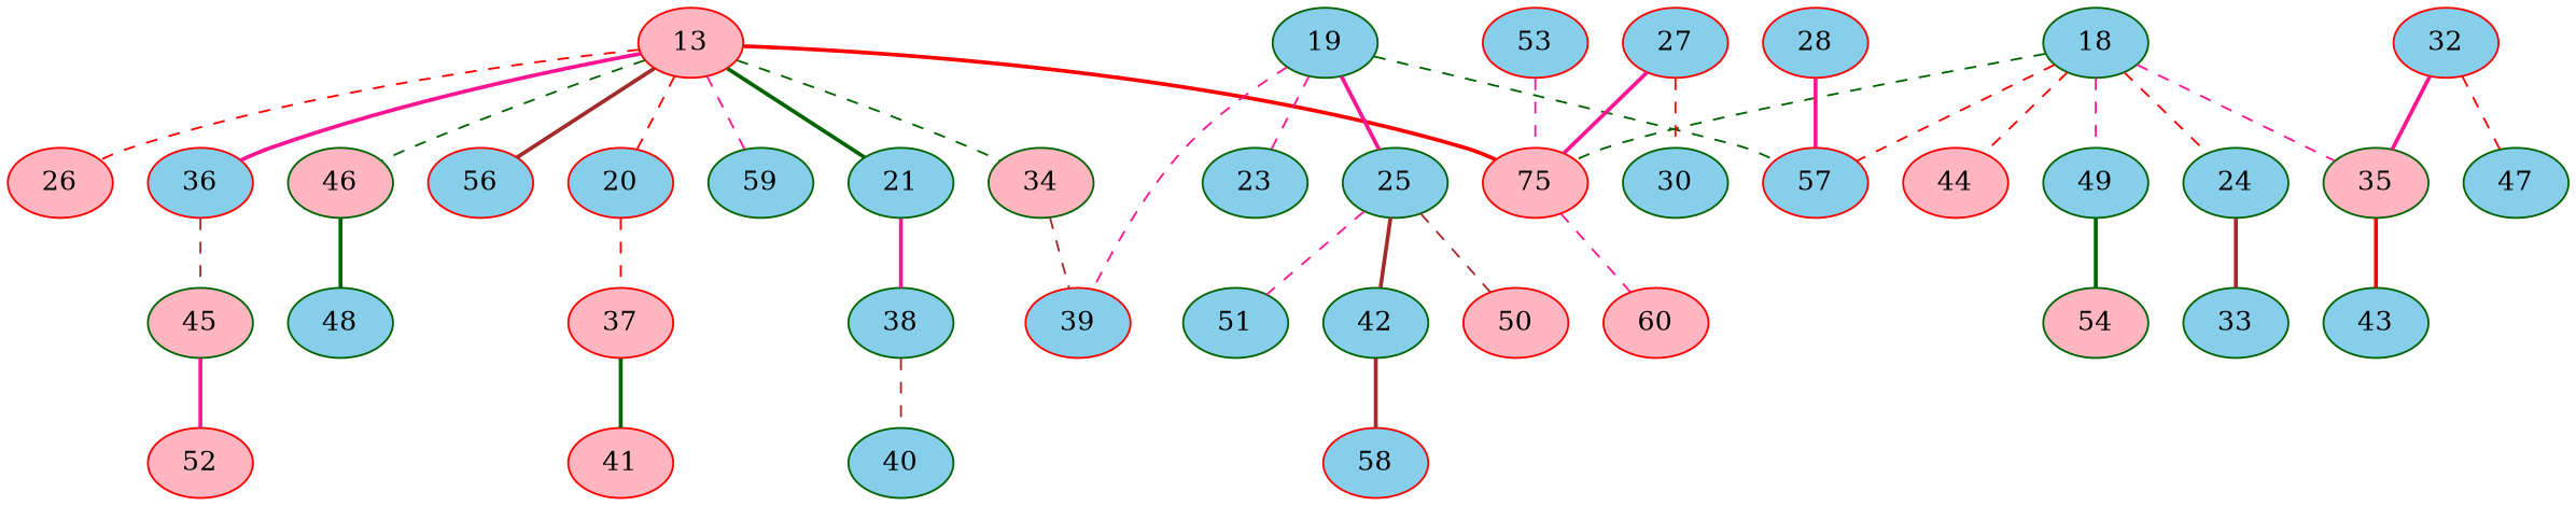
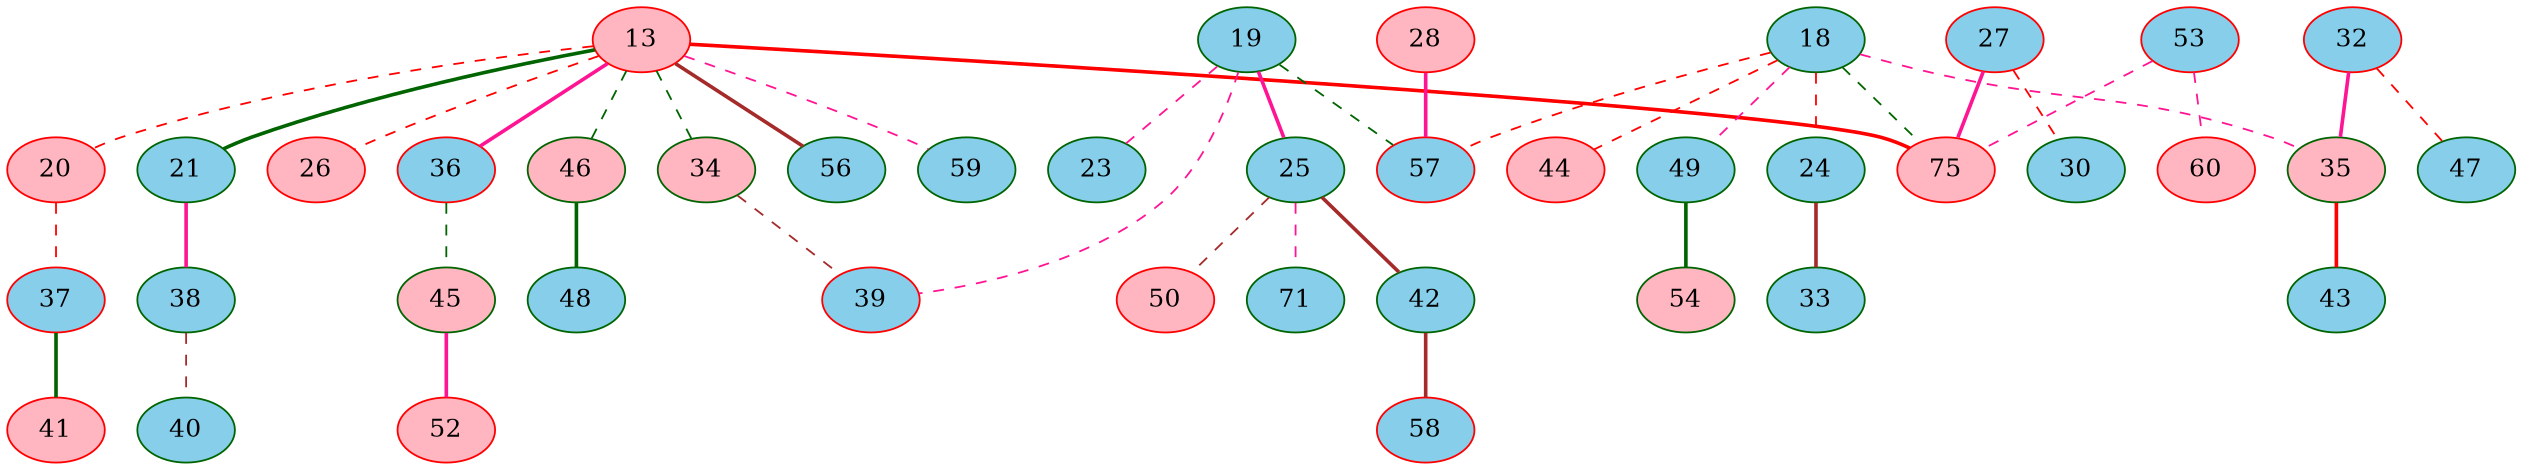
  graph {
    fontname="DejaVu Serif"
    node [color=darkgreen fillcolor=skyblue fontname="DejaVu Serif" style=filled]
    edge [color=deeppink fontname="DejaVu Serif" style=dashed]
    13 [color=red fillcolor=lightpink super="+9"]
-   20 [color=red]
+   20 [color=red fillcolor=lightpink]
    21 [super="+12"]
    26 [color=red fillcolor=lightpink]
    34 [fillcolor=lightpink]
    36 [color=red super="+5"]
    46 [fillcolor=lightpink super="+14"]
    n8 [color=red fillcolor=lightpink label=75 super="+22"]
-   56 [color=red super="+10"]
+   56 [super="+10"]
    59
-   37 [color=red fillcolor=lightpink]
+   37 [color=red]
    38
    39 [color=red]
    45 [fillcolor=lightpink]
    48
    60 [color=red fillcolor=lightpink]
    18 [super="+8+16"]
    24
    35 [fillcolor=lightpink super="+29"]
    44 [color=red fillcolor=lightpink]
    49 [super="+31"]
    57 [color=red super="+15+17"]
    33
    43
    54 [fillcolor=lightpink]
    19
    23
    25
    42
    50 [color=red fillcolor=lightpink]
-   51
+   51 [label=71]
    41 [color=red fillcolor=lightpink]
    40
    58 [color=red]
    27 [color=red]
    30
-   28 [color=red]
+   28 [color=red fillcolor=lightpink]
    32 [color=red]
    47
    52 [color=red fillcolor=lightpink]
    53 [color=red]
    13 -- 20 [color=red]
    13 -- 21 [color=darkgreen style=bold]
    13 -- 26 [color=red]
    13 -- 34 [color=darkgreen]
    13 -- 36 [style=bold]
    13 -- 46 [color=darkgreen]
    13 -- n8 [color=red style=bold weight=2]
    13 -- 56 [color=brown style=bold]
    13 -- 59
    20 -- 37 [color=red]
    21 -- 38 [style=bold]
    34 -- 39 [color=brown]
-   36 -- 45 [color=brown]
+   36 -- 45 [color=darkgreen]
    46 -- 48 [color=darkgreen style=bold]
-   n8 -- 60
+   53 -- 60
    37 -- 41 [color=darkgreen style=bold]
    38 -- 40 [color=brown]
    45 -- 52 [style=bold]
    18 -- n8 [color=darkgreen]
    18 -- 24 [color=red]
    18 -- 35 [weight=2]
    18 -- 44 [color=red]
    18 -- 49
    18 -- 57 [color=red]
    24 -- 33 [color=brown style=bold]
    35 -- 43 [color=red style=bold]
    49 -- 54 [color=darkgreen style=bold]
    19 -- 39
    19 -- 57 [color=darkgreen]
    19 -- 23
    19 -- 25 [style=bold]
    25 -- 42 [color=brown style=bold]
    25 -- 50 [color=brown]
    25 -- 51
    42 -- 58 [color=brown style=bold]
    27 -- n8 [style=bold]
    27 -- 30 [color=red]
    28 -- 57 [style=bold]
    32 -- 35 [style=bold]
    32 -- 47 [color=red]
    53 -- n8
  }
